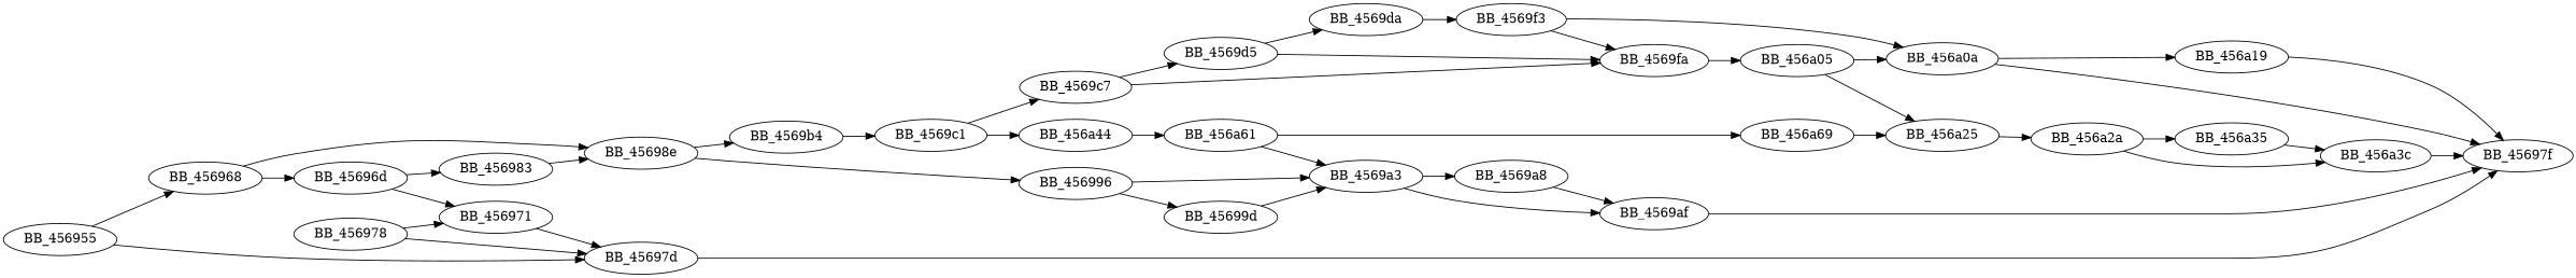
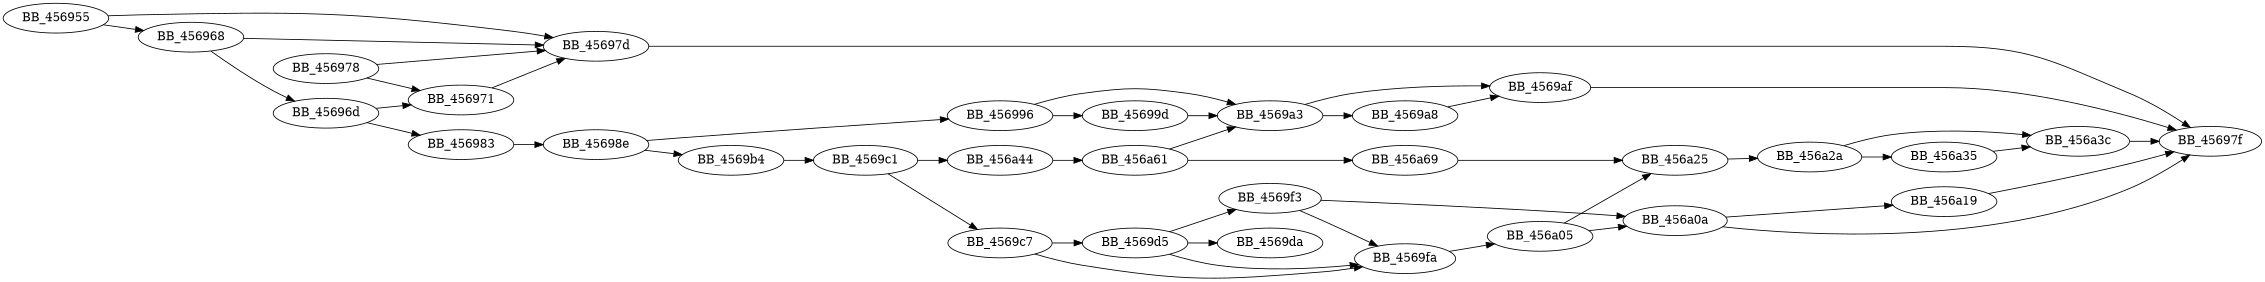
  digraph {
    rankdir=LR
    BB_456955
    BB_456968
    BB_45697d
    BB_45696d
    BB_45697f
    BB_456971
    BB_456983
    BB_45698e
    BB_456978
    BB_456996
    BB_4569b4
    BB_45699d
    BB_4569a3
    BB_4569c1
    BB_4569a8
    BB_4569af
    BB_4569c7
    BB_456a44
    BB_4569d5
    BB_4569fa
    BB_456a61
    BB_4569da
    BB_456a05
    BB_456a69
    BB_4569f3
    BB_456a25
    BB_456a0a
    BB_456a2a
    BB_456a19
    BB_456a35
    BB_456a3c
    BB_456955 -> BB_456968
    BB_456955 -> BB_45697d
-   BB_456968 -> BB_45698e
+   BB_456968 -> BB_45697d
    BB_456968 -> BB_45696d
    BB_45697d -> BB_45697f
    BB_45696d -> BB_456971
    BB_45696d -> BB_456983
    BB_456971 -> BB_45697d
    BB_456983 -> BB_45698e
    BB_45698e -> BB_456996
    BB_45698e -> BB_4569b4
    BB_456978 -> BB_45697d
    BB_456978 -> BB_456971
    BB_456996 -> BB_45699d
    BB_456996 -> BB_4569a3
    BB_4569b4 -> BB_4569c1
    BB_45699d -> BB_4569a3
    BB_4569a3 -> BB_4569a8
    BB_4569a3 -> BB_4569af
    BB_4569c1 -> BB_4569c7
    BB_4569c1 -> BB_456a44
    BB_4569a8 -> BB_4569af
    BB_4569af -> BB_45697f
    BB_4569c7 -> BB_4569d5
    BB_4569c7 -> BB_4569fa
    BB_456a44 -> BB_456a61
    BB_4569d5 -> BB_4569fa
    BB_4569d5 -> BB_4569da
    BB_4569fa -> BB_456a05
    BB_456a61 -> BB_4569a3
    BB_456a61 -> BB_456a69
-   BB_4569da -> BB_4569f3
+   BB_4569d5 -> BB_4569f3
    BB_456a05 -> BB_456a25
    BB_456a05 -> BB_456a0a
    BB_456a69 -> BB_456a25
    BB_4569f3 -> BB_4569fa
    BB_4569f3 -> BB_456a0a
    BB_456a25 -> BB_456a2a
    BB_456a0a -> BB_45697f
    BB_456a0a -> BB_456a19
    BB_456a2a -> BB_456a35
    BB_456a2a -> BB_456a3c
    BB_456a19 -> BB_45697f
    BB_456a35 -> BB_456a3c
    BB_456a3c -> BB_45697f
  }
